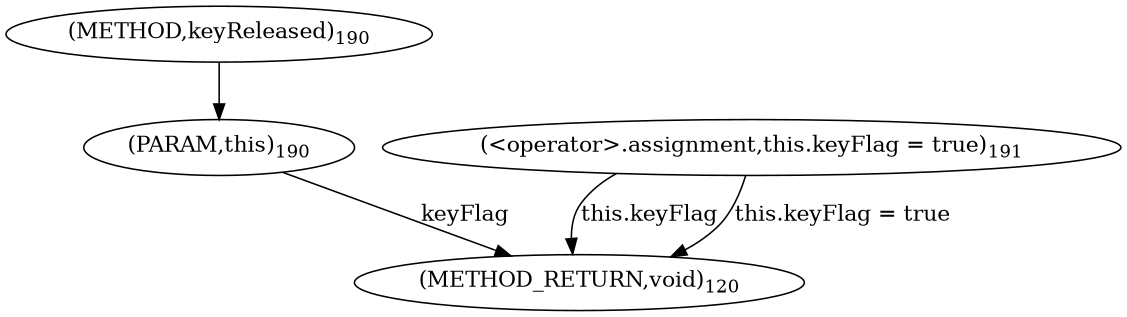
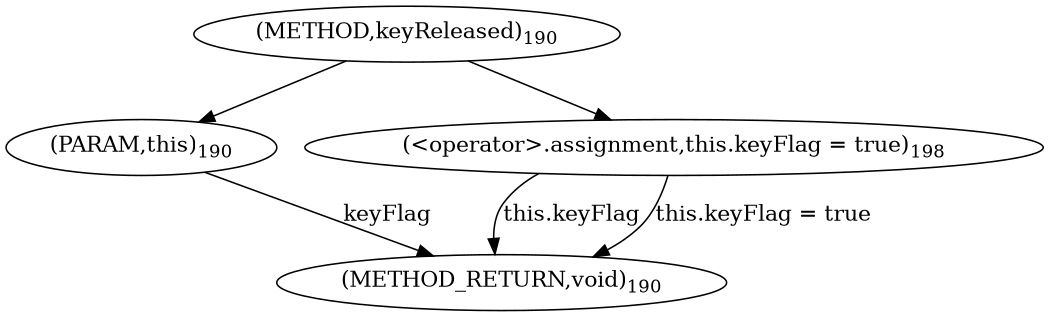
  digraph {
    fontname="DejaVu Serif"
    node [fontname="DejaVu Serif"]
    edge [fontname="DejaVu Serif"]
    n1 [label=<(METHOD,keyReleased)<SUB>190</SUB>>]
    n2 [label=<(PARAM,this)<SUB>190</SUB>>]
-   n3 [label=<(&lt;operator&gt;.assignment,this.keyFlag = true)<SUB>191</SUB>>]
-   n4 [label=<(METHOD_RETURN,void)<SUB>120</SUB>>]
+   n3 [label=<(&lt;operator&gt;.assignment,this.keyFlag = true)<SUB>198</SUB>>]
+   n4 [label=<(METHOD_RETURN,void)<SUB>190</SUB>>]
    n1 -> n2
+   n1 -> n3
    n2 -> n4 [label=keyFlag]
    n3 -> n4 [label="this.keyFlag"]
    n3 -> n4 [label="this.keyFlag = true"]
  }
